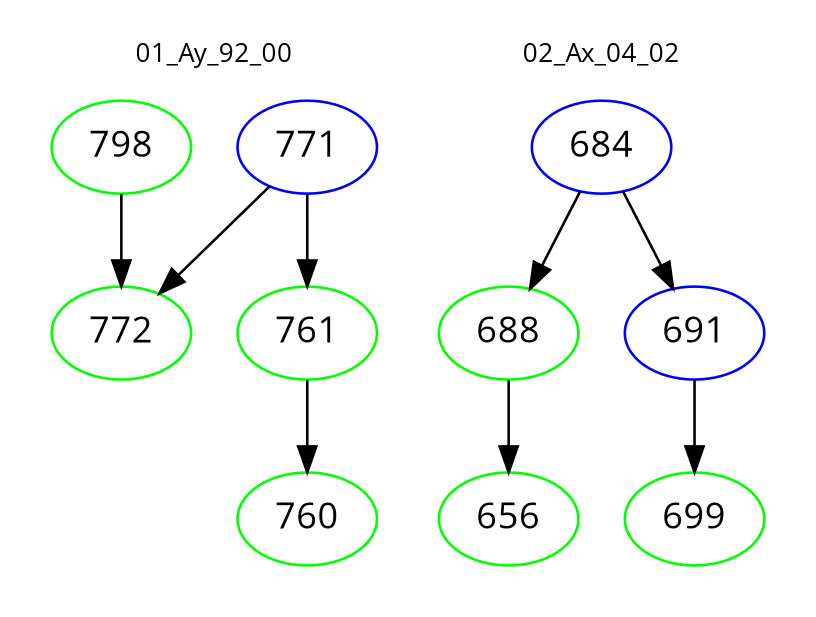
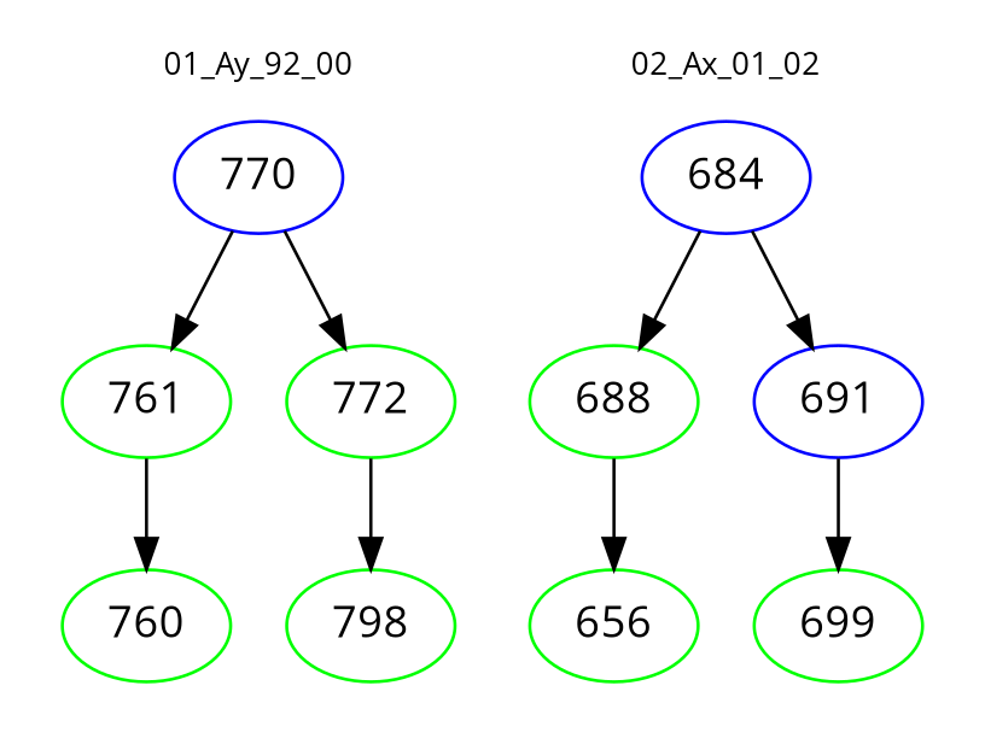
  digraph {
    fontname="Open Sans"
    node [color=green fontname="Open Sans"]
    edge [color=black fontname="Open Sans"]
-   n1 [color=blue label=771]
+   n1 [color=blue label=770]
    n2 [label=761]
    n3 [label=772]
    n4 [label=760]
    n5 [label=798]
    n6 [color=blue label=684]
    n7 [label=688]
    n8 [color=blue label=691]
    n9 [label=656]
    n10 [label=699]
    subgraph cluster_1 {
      color=white
      fontsize=10
      label="01_Ay_92_00"
      n1
      n2
      n3
      n4
      n5
    }
    subgraph cluster_2 {
      color=white
      fontsize=10
-     label="02_Ax_04_02"
+     label="02_Ax_01_02"
      n6
      n7
      n8
      n9
      n10
    }
    n1 -> n2
    n1 -> n3
    n2 -> n4
-   n5 -> n3
+   n3 -> n5
    n6 -> n7
    n6 -> n8
    n7 -> n9
    n8 -> n10
  }
